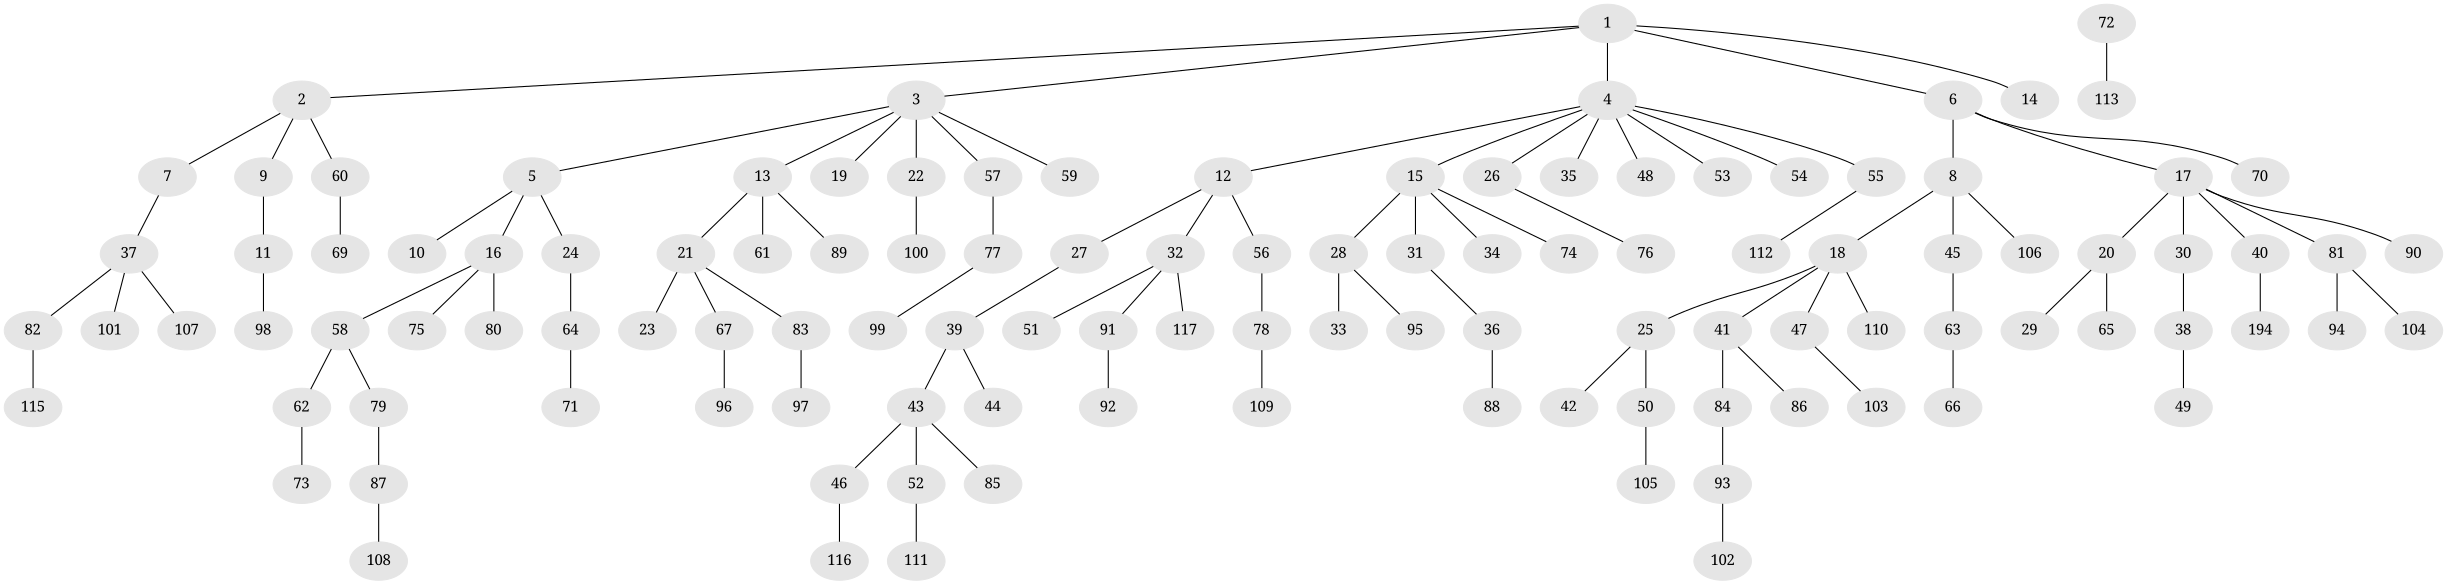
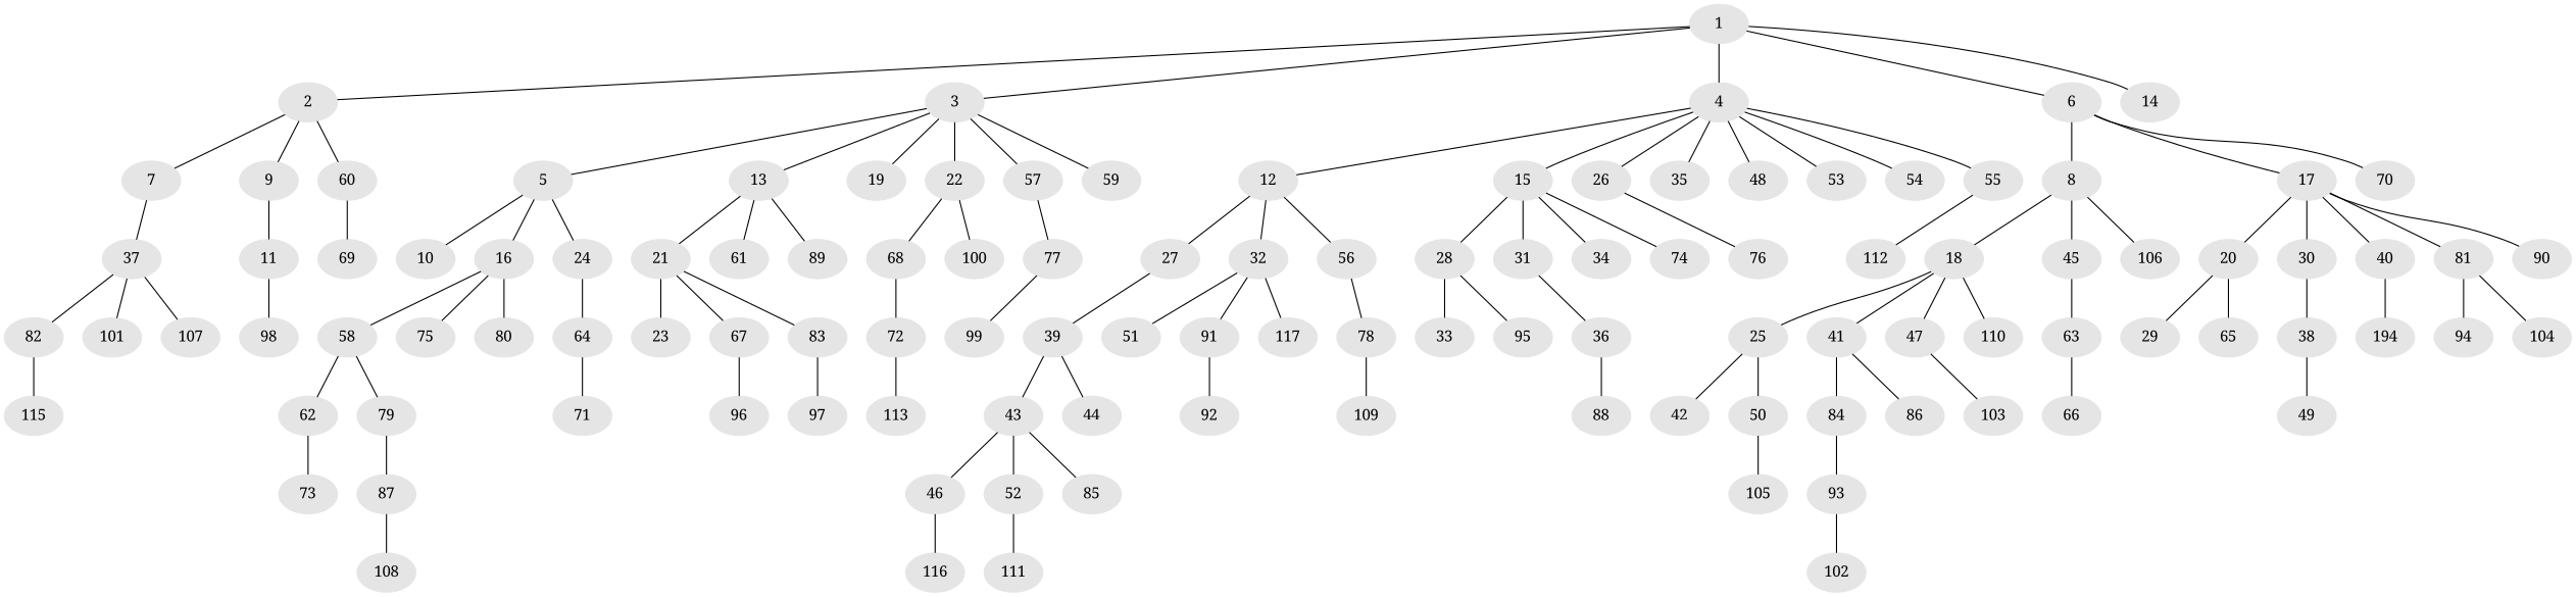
  graph {
    fontname="Noto Serif"
    node [color=gray90 fontname="Noto Serif" style=filled]
    edge [fontname="Noto Serif"]
    1
    2
    3
    4
    6
    14
    7
    9
    60
    5
    13
    19
    22
    57
    59
    12
    15
    26
    35
    48
    53
    54
    55
    8
    17
    70
    37
    11
    69
    10
    16
    24
    21
    61
    89
+   68
    100
    77
    27
    32
    56
    28
    31
    34
    74
    76
    112
    58
    75
    80
    64
    18
    45
    106
    20
    30
    40
    81
    90
    82
    101
    107
    25
    41
    47
    110
    63
    98
    39
    51
    91
    117
    78
    23
    67
    83
    33
    95
    36
    62
    79
    29
    65
    38
    n85 [label=194]
    94
    104
    42
    50
    84
    86
    103
    96
    97
    72
    71
    105
    43
    44
    49
    88
    92
    115
    46
    52
    85
    93
    116
    111
    66
    109
    99
    73
    87
    113
    108
    102
    1 -- 2
    1 -- 3
    1 -- 4
    1 -- 6
    1 -- 14
    2 -- 7
    2 -- 9
    2 -- 60
    3 -- 5
    3 -- 13
    3 -- 19
    3 -- 22
    3 -- 57
    3 -- 59
    4 -- 12
    4 -- 15
    4 -- 26
    4 -- 35
    4 -- 48
    4 -- 53
    4 -- 54
    4 -- 55
    6 -- 8
    6 -- 17
    6 -- 70
    7 -- 37
    9 -- 11
    60 -- 69
    5 -- 10
    5 -- 16
    5 -- 24
    13 -- 21
    13 -- 61
    13 -- 89
+   22 -- 68
    22 -- 100
    57 -- 77
    12 -- 27
    12 -- 32
    12 -- 56
    15 -- 28
    15 -- 31
    15 -- 34
    15 -- 74
    26 -- 76
    55 -- 112
    8 -- 18
    8 -- 45
    8 -- 106
    17 -- 20
    17 -- 30
    17 -- 40
    17 -- 81
    17 -- 90
    37 -- 82
    37 -- 101
    37 -- 107
    11 -- 98
    16 -- 58
    16 -- 75
    16 -- 80
    24 -- 64
    21 -- 23
    21 -- 67
    21 -- 83
+   68 -- 72
    77 -- 99
    27 -- 39
    32 -- 51
    32 -- 91
    32 -- 117
    56 -- 78
    28 -- 33
    28 -- 95
    31 -- 36
    58 -- 62
    58 -- 79
    64 -- 71
    18 -- 25
    18 -- 41
    18 -- 47
    18 -- 110
    45 -- 63
    20 -- 29
    20 -- 65
    30 -- 38
    40 -- n85
    81 -- 94
    81 -- 104
    82 -- 115
    25 -- 42
    25 -- 50
    41 -- 84
    41 -- 86
    47 -- 103
    63 -- 66
    39 -- 43
    39 -- 44
    91 -- 92
    78 -- 109
    67 -- 96
    83 -- 97
    36 -- 88
    62 -- 73
    79 -- 87
    38 -- 49
    50 -- 105
    84 -- 93
    72 -- 113
    43 -- 46
    43 -- 52
    43 -- 85
    46 -- 116
    52 -- 111
    93 -- 102
    87 -- 108
  }
